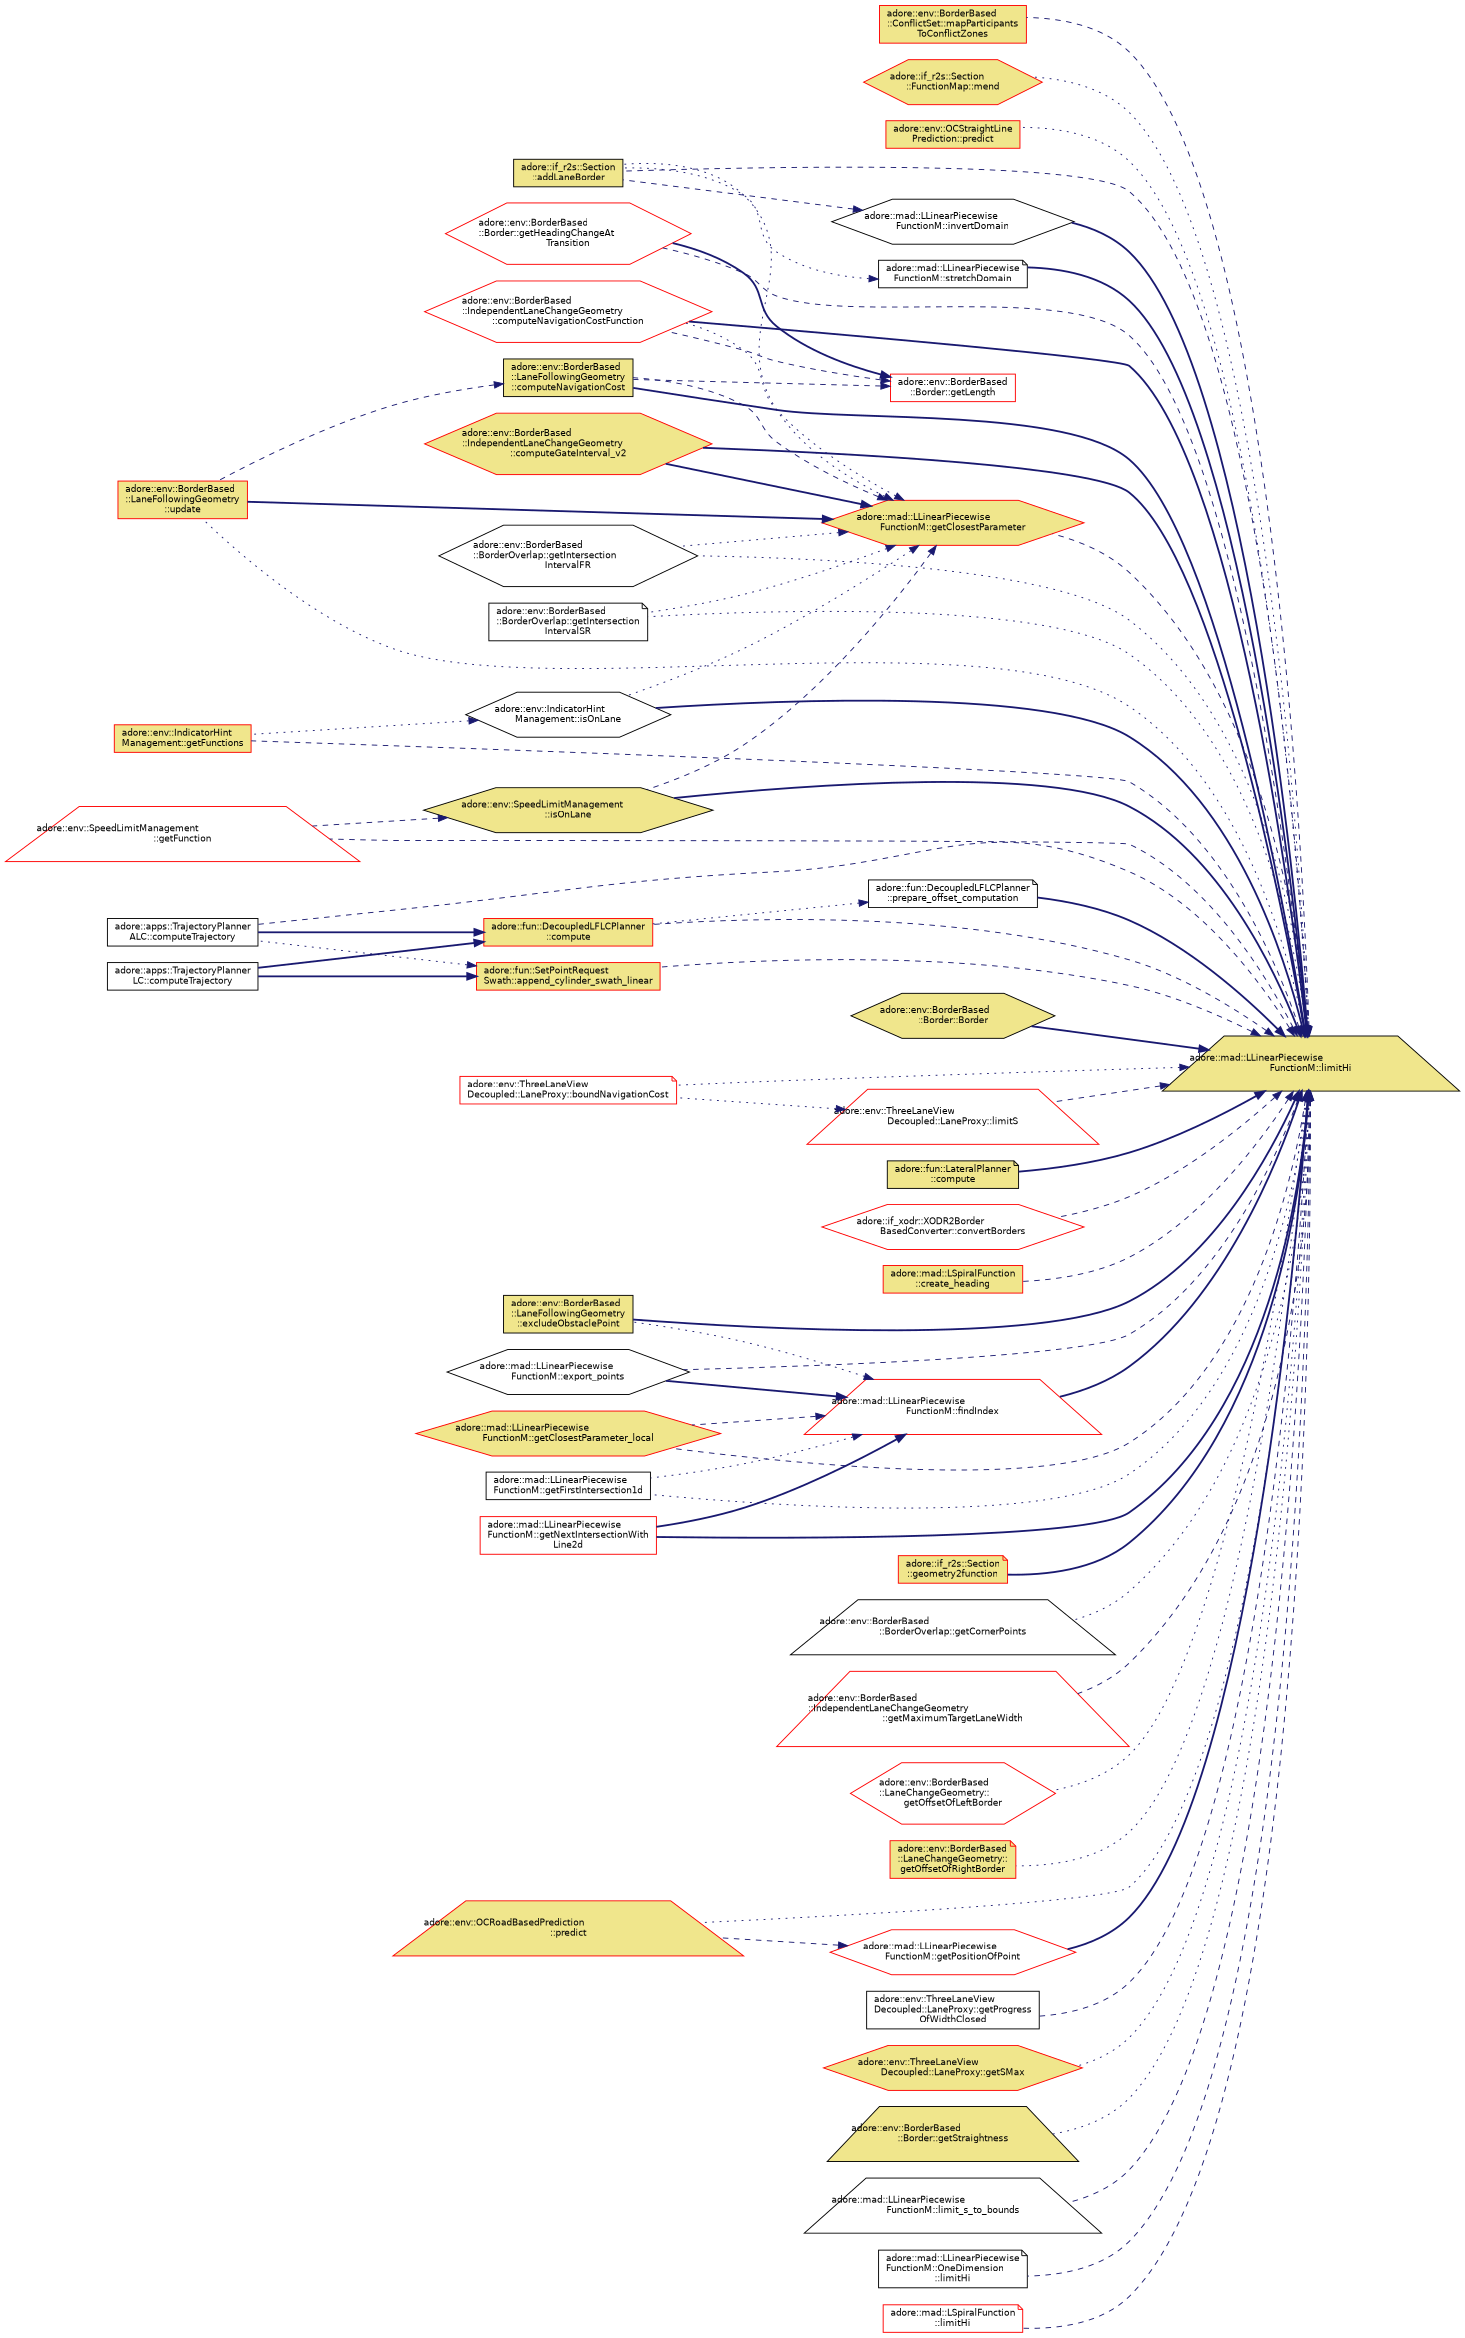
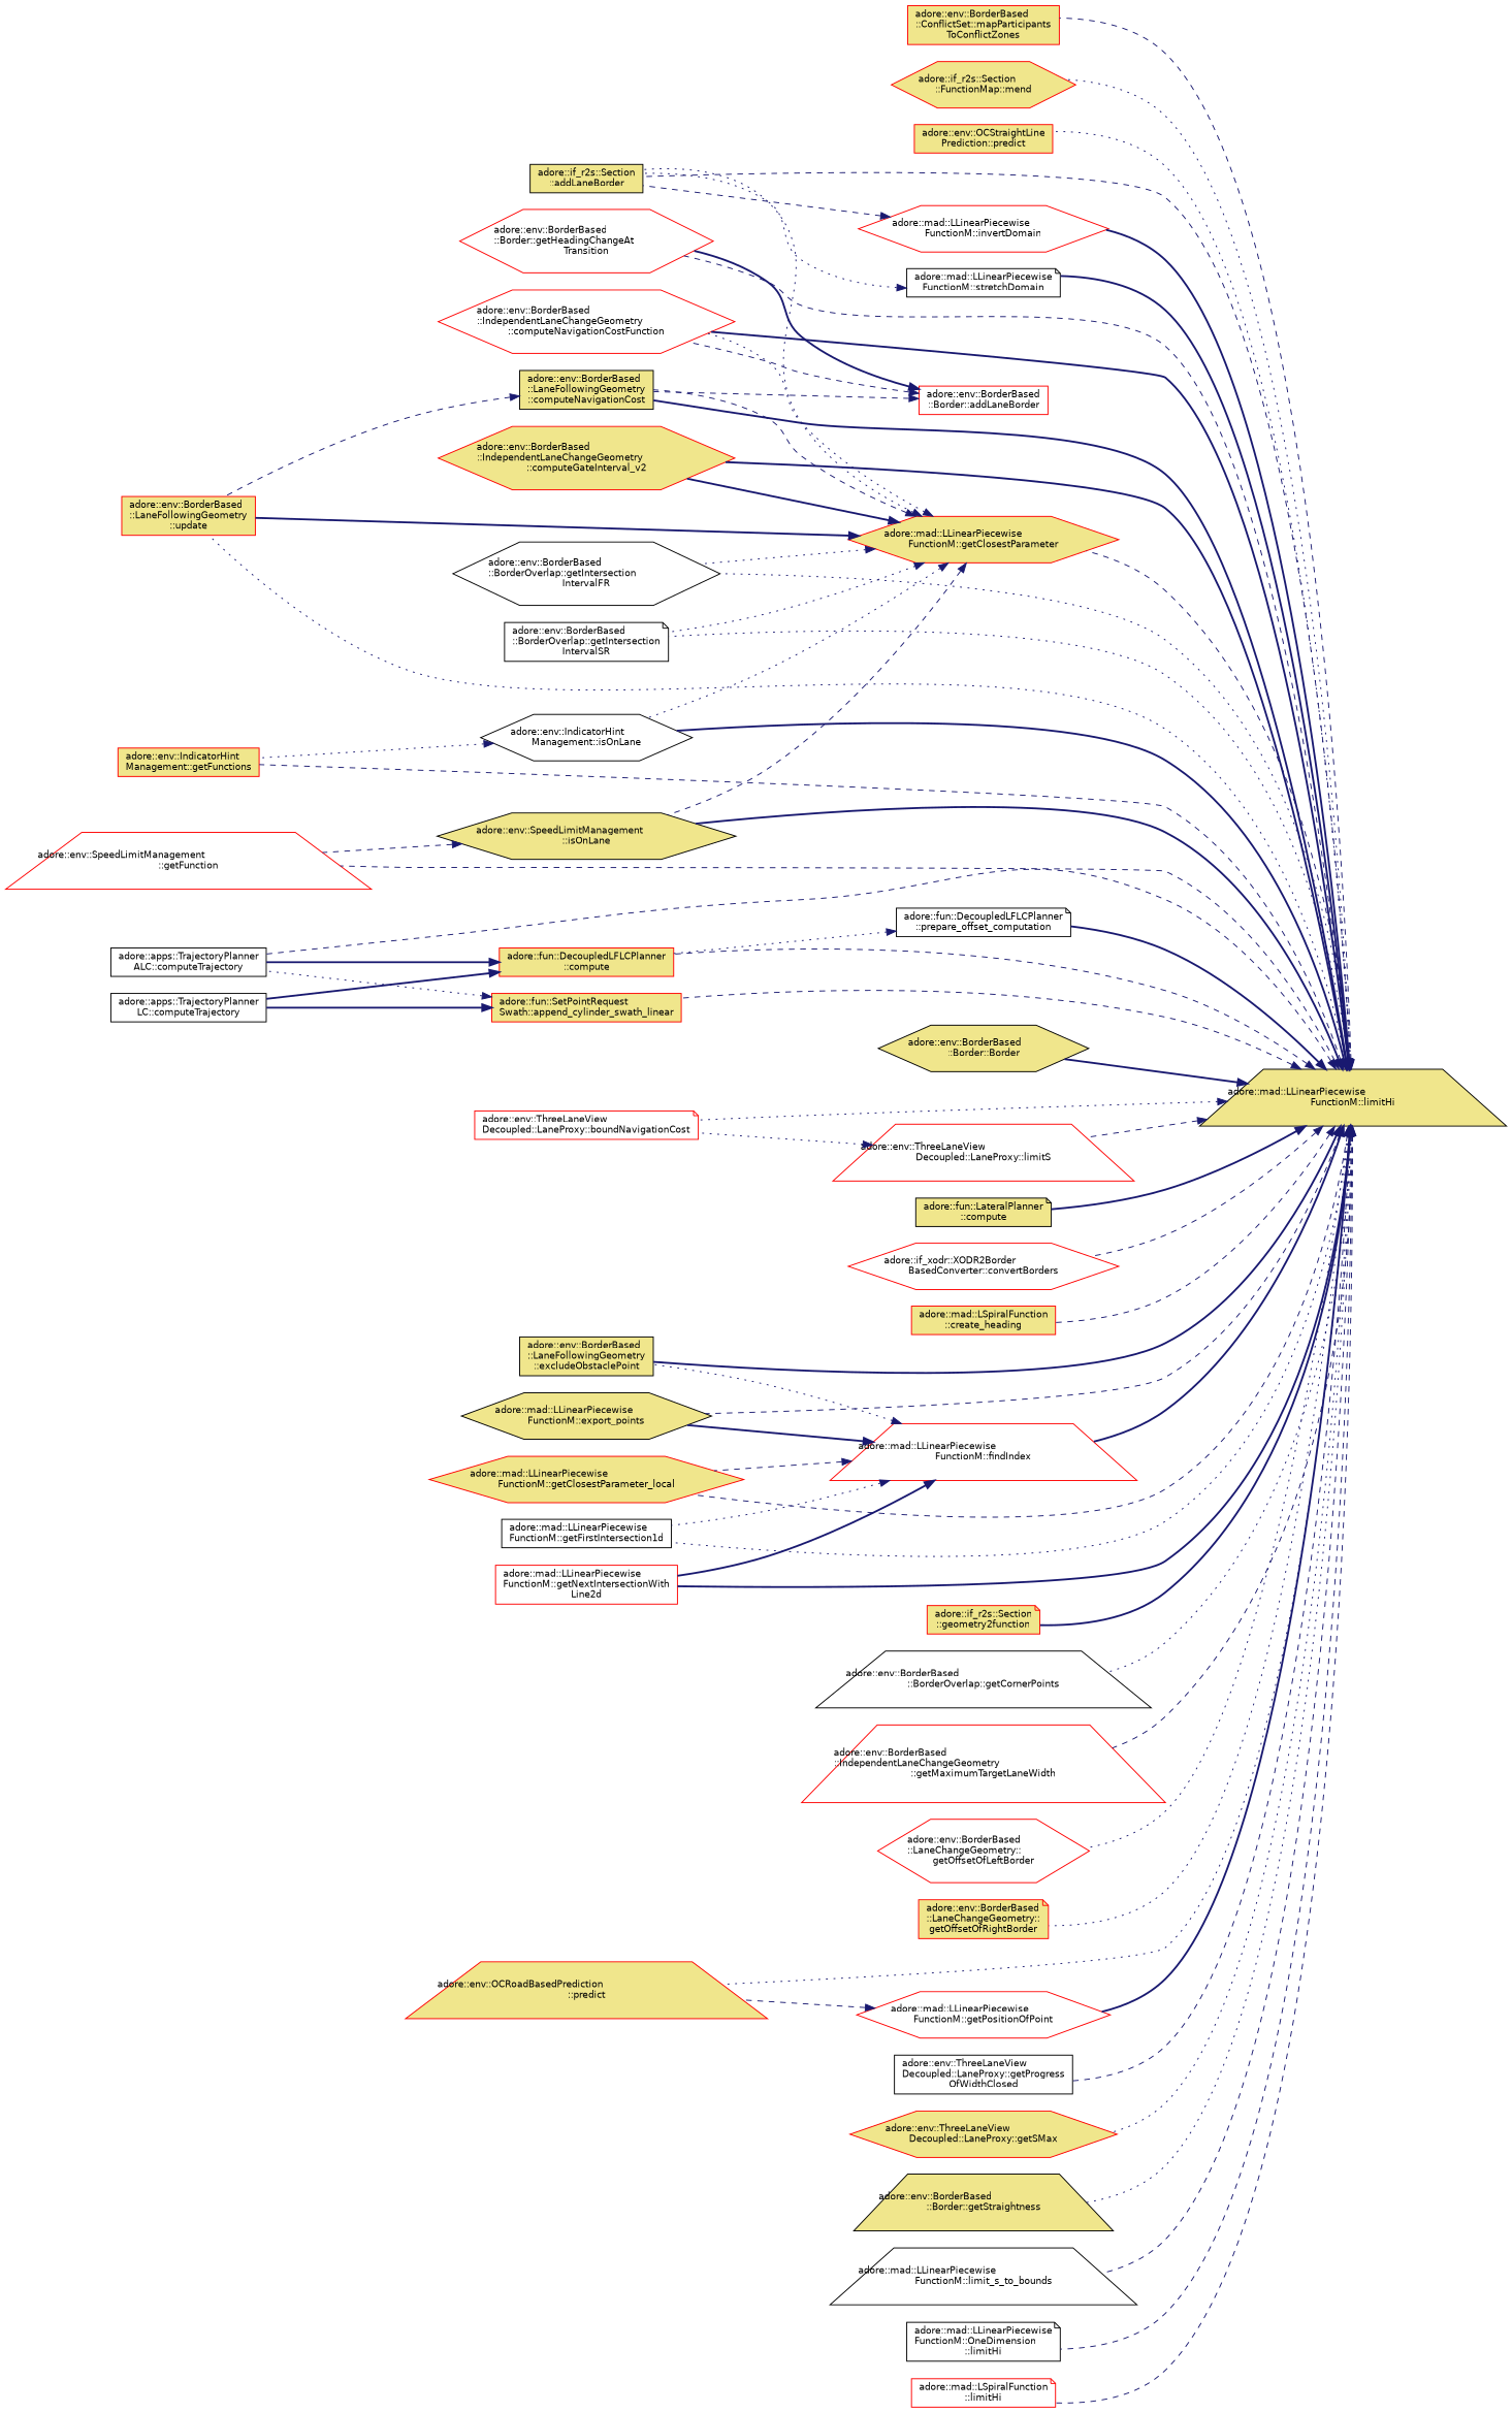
  digraph {
    rankdir=RL
    node [color=red fillcolor=white fontname=Helvetica fontsize=10 shape=box style=filled]
    edge [color=midnightblue dir=back fontname=Helvetica fontsize=10 labelfontname=Helvetica labelfontsize=10 style=dashed]
    n1 [color=black fillcolor=khaki fontcolor=black height=0.2 label="adore::mad::LLinearPiecewise\lFunctionM::limitHi" shape=trapezium width=0.4]
    n2 [color=black fillcolor=khaki height=0.2 label="adore::if_r2s::Section\l::addLaneBorder" width=0.4]
    n3 [fillcolor=khaki height=0.2 label="adore::fun::SetPointRequest\lSwath::append_cylinder_swath_linear" width=0.4]
    n4 [color=black fillcolor=khaki height=0.2 label="adore::env::BorderBased\l::Border::Border" shape=hexagon width=0.4]
    n5 [height=0.2 label="adore::env::ThreeLaneView\lDecoupled::LaneProxy::boundNavigationCost" shape=note width=0.4]
    n6 [fillcolor=khaki height=0.2 label="adore::fun::DecoupledLFLCPlanner\l::compute" width=0.4]
    n7 [color=black fillcolor=khaki height=0.2 label="adore::fun::LateralPlanner\l::compute" shape=note width=0.4]
    n8 [fillcolor=khaki height=0.2 label="adore::env::BorderBased\l::IndependentLaneChangeGeometry\l::computeGateInterval_v2" shape=hexagon width=0.4]
    n9 [color=black fillcolor=khaki height=0.2 label="adore::env::BorderBased\l::LaneFollowingGeometry\l::computeNavigationCost" width=0.4]
    n10 [fillcolor=khaki height=0.2 label="adore::env::BorderBased\l::LaneFollowingGeometry\l::update" width=0.4]
    n11 [height=0.2 label="adore::env::BorderBased\l::IndependentLaneChangeGeometry\l::computeNavigationCostFunction" shape=hexagon width=0.4]
    n12 [height=0.2 label="adore::if_xodr::XODR2Border\lBasedConverter::convertBorders" shape=hexagon width=0.4]
    n13 [fillcolor=khaki height=0.2 label="adore::mad::LSpiralFunction\l::create_heading" width=0.4]
    n14 [color=black fillcolor=khaki height=0.2 label="adore::env::BorderBased\l::LaneFollowingGeometry\l::excludeObstaclePoint" width=0.4]
-   n15 [color=black height=0.2 label="adore::mad::LLinearPiecewise\lFunctionM::export_points" shape=hexagon width=0.4]
+   n15 [color=black fillcolor=khaki height=0.2 label="adore::mad::LLinearPiecewise\lFunctionM::export_points" shape=hexagon width=0.4]
    n16 [height=0.2 label="adore::mad::LLinearPiecewise\lFunctionM::findIndex" shape=trapezium width=0.4]
    n17 [fillcolor=khaki height=0.2 label="adore::mad::LLinearPiecewise\lFunctionM::getClosestParameter_local" shape=hexagon width=0.4]
    n18 [color=black height=0.2 label="adore::mad::LLinearPiecewise\lFunctionM::getFirstIntersection1d" width=0.4]
    n19 [height=0.2 label="adore::mad::LLinearPiecewise\lFunctionM::getNextIntersectionWith\lLine2d" width=0.4]
    n20 [fillcolor=khaki height=0.2 label="adore::if_r2s::Section\l::geometry2function" shape=note width=0.4]
    n21 [fillcolor=khaki height=0.2 label="adore::mad::LLinearPiecewise\lFunctionM::getClosestParameter" shape=hexagon width=0.4]
    n22 [color=black height=0.2 label="adore::env::BorderBased\l::BorderOverlap::getIntersection\lIntervalFR" shape=hexagon width=0.4]
    n23 [color=black height=0.2 label="adore::env::BorderBased\l::BorderOverlap::getIntersection\lIntervalSR" shape=note width=0.4]
    n24 [color=black height=0.2 label="adore::env::IndicatorHint\lManagement::isOnLane" shape=hexagon width=0.4]
    n25 [fillcolor=khaki height=0.2 label="adore::env::IndicatorHint\lManagement::getFunctions" width=0.4]
    n26 [color=black fillcolor=khaki height=0.2 label="adore::env::SpeedLimitManagement\l::isOnLane" shape=hexagon width=0.4]
    n27 [height=0.2 label="adore::env::SpeedLimitManagement\l::getFunction" shape=trapezium width=0.4]
    n28 [color=black height=0.2 label="adore::env::BorderBased\l::BorderOverlap::getCornerPoints" shape=trapezium width=0.4]
    n29 [height=0.2 label="adore::env::BorderBased\l::Border::getHeadingChangeAt\lTransition" shape=hexagon width=0.4]
    n30 [height=0.2 label="adore::env::BorderBased\l::IndependentLaneChangeGeometry\l::getMaximumTargetLaneWidth" shape=trapezium width=0.4]
    n31 [height=0.2 label="adore::env::BorderBased\l::LaneChangeGeometry::\lgetOffsetOfLeftBorder" shape=hexagon width=0.4]
    n32 [fillcolor=khaki height=0.2 label="adore::env::BorderBased\l::LaneChangeGeometry::\lgetOffsetOfRightBorder" shape=note width=0.4]
    n33 [height=0.2 label="adore::mad::LLinearPiecewise\lFunctionM::getPositionOfPoint" shape=hexagon width=0.4]
    n34 [fillcolor=khaki height=0.2 label="adore::env::OCRoadBasedPrediction\l::predict" shape=trapezium width=0.4]
    n35 [color=black height=0.2 label="adore::env::ThreeLaneView\lDecoupled::LaneProxy::getProgress\lOfWidthClosed" width=0.4]
    n36 [fillcolor=khaki height=0.2 label="adore::env::ThreeLaneView\lDecoupled::LaneProxy::getSMax" shape=hexagon width=0.4]
    n37 [color=black fillcolor=khaki height=0.2 label="adore::env::BorderBased\l::Border::getStraightness" shape=trapezium width=0.4]
-   n38 [color=black height=0.2 label="adore::mad::LLinearPiecewise\lFunctionM::invertDomain" shape=hexagon width=0.4]
+   n38 [height=0.2 label="adore::mad::LLinearPiecewise\lFunctionM::invertDomain" shape=hexagon width=0.4]
    n39 [color=black height=0.2 label="adore::mad::LLinearPiecewise\lFunctionM::limit_s_to_bounds" shape=trapezium width=0.4]
    n40 [color=black height=0.2 label="adore::mad::LLinearPiecewise\lFunctionM::OneDimension\l::limitHi" shape=note width=0.4]
    n41 [height=0.2 label="adore::mad::LSpiralFunction\l::limitHi" shape=note width=0.4]
    n42 [height=0.2 label="adore::env::ThreeLaneView\lDecoupled::LaneProxy::limitS" shape=trapezium width=0.4]
    n43 [fillcolor=khaki height=0.2 label="adore::env::BorderBased\l::ConflictSet::mapParticipants\lToConflictZones" width=0.4]
    n44 [fillcolor=khaki height=0.2 label="adore::if_r2s::Section\l::FunctionMap::mend" shape=hexagon width=0.4]
    n45 [fillcolor=khaki height=0.2 label="adore::env::OCStraightLine\lPrediction::predict" width=0.4]
    n46 [color=black height=0.2 label="adore::fun::DecoupledLFLCPlanner\l::prepare_offset_computation" shape=note width=0.4]
    n47 [color=black height=0.2 label="adore::mad::LLinearPiecewise\lFunctionM::stretchDomain" shape=note width=0.4]
    n48 [color=black height=0.2 label="adore::apps::TrajectoryPlanner\lALC::computeTrajectory" width=0.4]
    n49 [color=black height=0.2 label="adore::apps::TrajectoryPlanner\lLC::computeTrajectory" width=0.4]
-   n50 [height=0.2 label="adore::env::BorderBased\l::Border::getLength" width=0.4]
+   n50 [height=0.2 label="adore::env::BorderBased\l::Border::addLaneBorder" width=0.4]
    n1 -> n2
    n1 -> n3
    n1 -> n4 [style=bold]
    n1 -> n5 [style=dotted]
    n1 -> n6
    n1 -> n7 [style=bold]
    n1 -> n8 [style=bold]
    n1 -> n9 [style=bold]
    n1 -> n10 [style=dotted]
    n1 -> n11 [style=bold]
    n1 -> n12
    n1 -> n13
    n1 -> n14 [style=bold]
    n1 -> n15
    n1 -> n16 [style=bold]
    n1 -> n17
    n1 -> n18 [style=dotted]
    n1 -> n19 [style=bold]
    n1 -> n20 [style=bold]
    n1 -> n21
    n1 -> n22 [style=dotted]
    n1 -> n23 [style=dotted]
    n1 -> n24 [style=bold]
    n1 -> n25
    n1 -> n26 [style=bold]
    n1 -> n27
    n1 -> n28 [style=dotted]
    n1 -> n29
    n1 -> n30
    n1 -> n31 [style=dotted]
    n1 -> n32 [style=dotted]
    n1 -> n33 [style=bold]
    n1 -> n34 [style=dotted]
    n1 -> n35
    n1 -> n36 [style=dotted]
    n1 -> n37 [style=dotted]
    n1 -> n38 [style=bold]
    n1 -> n39
    n1 -> n40
    n1 -> n41
    n1 -> n42
    n1 -> n43
    n1 -> n44 [style=dotted]
    n1 -> n45 [style=dotted]
    n1 -> n46 [style=bold]
    n1 -> n47 [style=bold]
    n1 -> n48
    n3 -> n48 [style=dotted]
    n3 -> n49 [style=bold]
    n6 -> n48 [style=bold]
    n6 -> n49 [style=bold]
    n9 -> n10
    n16 -> n14 [style=dotted]
    n16 -> n15 [style=bold]
    n16 -> n17
    n16 -> n18 [style=dotted]
    n16 -> n19 [style=bold]
    n21 -> n2 [style=dotted]
    n21 -> n8 [style=bold]
    n21 -> n9
    n21 -> n10 [style=bold]
    n21 -> n11 [style=dotted]
    n21 -> n22 [style=dotted]
    n21 -> n23 [style=dotted]
    n21 -> n24 [style=dotted]
    n21 -> n26
    n24 -> n25 [style=dotted]
    n26 -> n27
    n33 -> n34
    n38 -> n2
    n42 -> n5 [style=dotted]
    n46 -> n6 [style=dotted]
    n47 -> n2 [style=dotted]
    n50 -> n9
    n50 -> n11
    n50 -> n29 [style=bold]
  }
